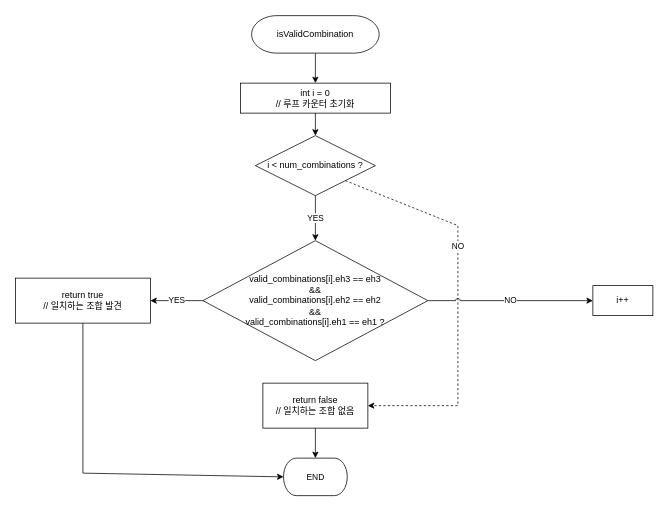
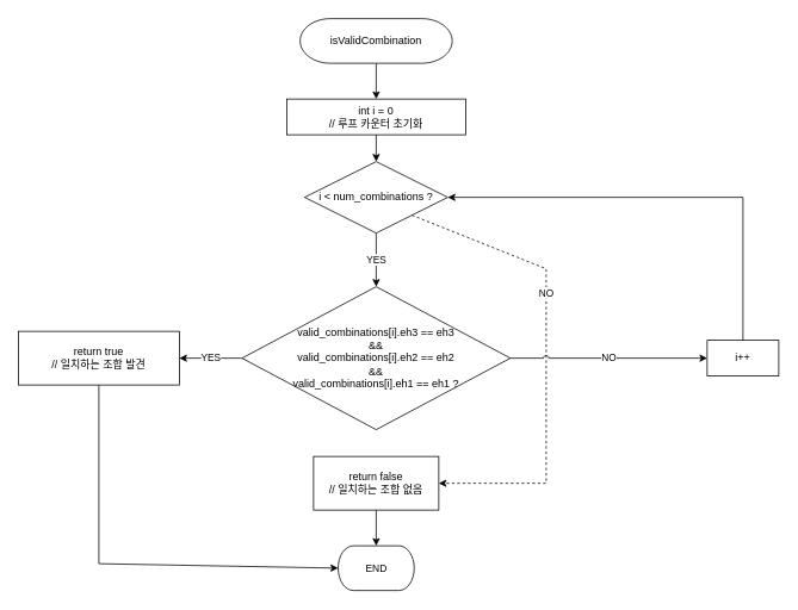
  <mxCell id="0" />
  <mxCell id="1" parent="0" />
  <mxCell id="2" value="int i = 0&#10;// 루프 카운터 초기화" style="rounded=0;whiteSpace=wrap;html=1;strokeWidth=1;fontStyle=0;fillColor=#FFFFFF;strokeColor=#000000;" vertex="1" parent="1"><mxGeometry x="320" y="110" width="200" height="40" as="geometry" /></mxCell>
  <mxCell id="3" value="i &lt; num_combinations ?" style="rhombus;whiteSpace=wrap;html=1;strokeWidth=1;fontStyle=0;fillColor=#FFFFFF;strokeColor=#000000;" vertex="1" parent="1"><mxGeometry x="340" y="180" width="160" height="80" as="geometry" /></mxCell>
  <mxCell id="4" value="valid_combinations[i].eh3 == eh3&#10;&amp;&amp;&#10;valid_combinations[i].eh2 == eh2&#10;&amp;&amp;&#10;valid_combinations[i].eh1 == eh1 ?" style="rhombus;whiteSpace=wrap;html=1;strokeWidth=1;fontStyle=0;fillColor=#FFFFFF;strokeColor=#000000;" vertex="1" parent="1"><mxGeometry x="270" y="320" width="300" height="160" as="geometry" /></mxCell>
  <mxCell id="5" value="return true&#10;// 일치하는 조합 발견" style="rounded=0;whiteSpace=wrap;html=1;strokeWidth=1;fontStyle=0;fillColor=#FFFFFF;strokeColor=#000000;" vertex="1" parent="1"><mxGeometry x="20" y="370" width="180" height="60" as="geometry" /></mxCell>
  <mxCell id="6" value="i++" style="rounded=0;whiteSpace=wrap;html=1;strokeWidth=1;fontStyle=0;fillColor=#FFFFFF;strokeColor=#000000;" vertex="1" parent="1"><mxGeometry x="790" y="380" width="80" height="40" as="geometry" /></mxCell>
  <mxCell id="7" value="return false&#10;// 일치하는 조합 없음" style="rounded=0;whiteSpace=wrap;html=1;strokeWidth=1;fontStyle=0;fillColor=#FFFFFF;strokeColor=#000000;" vertex="1" parent="1"><mxGeometry x="350" y="510" width="140" height="60" as="geometry" /></mxCell>
  <mxCell id="8" value="" style="endArrow=classic;html=1;rounded=0;entryX=0.5;entryY=0;entryDx=0;entryDy=0;exitX=0.5;exitY=1;exitDx=0;exitDy=0;exitPerimeter=0;" edge="1" parent="1" source="17" target="2"><mxGeometry width="50" height="50" relative="1" as="geometry"><mxPoint x="420" y="80" as="sourcePoint" /><mxPoint x="420" y="110" as="targetPoint" /></mxGeometry></mxCell>
  <mxCell id="9" value="" style="endArrow=classic;html=1;rounded=0;exitX=0.5;exitY=1;exitDx=0;exitDy=0;entryX=0.5;entryY=0;entryDx=0;entryDy=0;" edge="1" parent="1" source="2" target="3"><mxGeometry width="50" height="50" relative="1" as="geometry"><mxPoint x="420" y="170" as="sourcePoint" /><mxPoint x="420" y="200" as="targetPoint" /></mxGeometry></mxCell>
  <mxCell id="10" value="YES" style="endArrow=classic;html=1;rounded=0;exitX=0.5;exitY=1;exitDx=0;exitDy=0;entryX=0.5;entryY=0;entryDx=0;entryDy=0;" edge="1" parent="1" source="3" target="4"><mxGeometry width="50" height="50" relative="1" as="geometry"><mxPoint x="420" y="280" as="sourcePoint" /><mxPoint x="420" y="320" as="targetPoint" /></mxGeometry></mxCell>
  <mxCell id="11" value="NO" style="endArrow=classic;html=1;rounded=0;exitX=1;exitY=1;exitDx=0;exitDy=0;entryX=1;entryY=0.5;entryDx=0;entryDy=0;dashed=1;" edge="1" parent="1" source="3" target="7"><mxGeometry x="-0.276" width="50" height="50" relative="1" as="geometry"><mxPoint x="500" y="240" as="sourcePoint" /><mxPoint x="510" y="500" as="targetPoint" /><Array as="points"><mxPoint x="610" y="300" /><mxPoint x="610" y="540" /></Array><mxPoint as="offset" /></mxGeometry></mxCell>
  <mxCell id="12" value="YES" style="endArrow=classic;html=1;rounded=0;exitX=0;exitY=0.5;exitDx=0;exitDy=0;entryX=1;entryY=0.5;entryDx=0;entryDy=0;" edge="1" parent="1" source="4" target="5"><mxGeometry width="50" height="50" relative="1" as="geometry"><mxPoint x="300" y="380" as="sourcePoint" /><mxPoint x="200" y="390" as="targetPoint" /></mxGeometry></mxCell>
  <mxCell id="13" value="NO" style="endArrow=classic;html=1;rounded=0;exitX=1;exitY=0.5;exitDx=0;exitDy=0;entryX=0;entryY=0.5;entryDx=0;entryDy=0;jumpStyle=arc;" edge="1" parent="1" source="4" target="6"><mxGeometry width="50" height="50" relative="1" as="geometry"><mxPoint x="540" y="380" as="sourcePoint" /><mxPoint x="640" y="390" as="targetPoint" /></mxGeometry></mxCell>
+ <mxCell id="14" value="" style="endArrow=classic;html=1;rounded=0;exitX=0.5;exitY=0;exitDx=0;exitDy=0;entryX=1;entryY=0.5;entryDx=0;entryDy=0;" edge="1" parent="1" source="6" target="3"><mxGeometry width="50" height="50" relative="1" as="geometry"><mxPoint x="720" y="360" as="sourcePoint" /><mxPoint x="500" y="240" as="targetPoint" /><Array as="points"><mxPoint x="830" y="220" /></Array></mxGeometry></mxCell>
  <mxCell id="15" value="" style="endArrow=classic;html=1;rounded=0;exitX=0.5;exitY=1;exitDx=0;exitDy=0;entryX=0;entryY=0.5;entryDx=0;entryDy=0;entryPerimeter=0;" edge="1" parent="1" source="5" target="18"><mxGeometry width="50" height="50" relative="1" as="geometry"><mxPoint x="110" y="420" as="sourcePoint" /><mxPoint x="110" y="460" as="targetPoint" /><Array as="points"><mxPoint x="110" y="630" /></Array></mxGeometry></mxCell>
  <mxCell id="16" value="" style="endArrow=classic;html=1;rounded=0;exitX=0.5;exitY=1;exitDx=0;exitDy=0;entryX=0.5;entryY=0;entryDx=0;entryDy=0;entryPerimeter=0;" edge="1" parent="1" source="7" target="18"><mxGeometry width="50" height="50" relative="1" as="geometry"><mxPoint x="420" y="560" as="sourcePoint" /><mxPoint x="420" y="600" as="targetPoint" /></mxGeometry></mxCell>
  <mxCell id="17" value="&lt;div style=&quot;&quot;&gt;&lt;font style=&quot;direction: ltr; line-height: 120%; opacity: 1;&quot;&gt;isValidCombination&lt;br&gt;&lt;/font&gt;&lt;/div&gt;" style="verticalAlign=middle;align=center;overflow=width;vsdxID=2;fillColor=#FFFFFF;gradientColor=none;shape=stencil(tVLLDsIgEPwajiQIMfFe638Qu22JCM2Ctv69kK0Rm9qDibeZndkXC1NV6PUATIoQ0V9gNE3smToyKY3rAU1MiKmaqar1CB36m2uIDzo7M7r6e64wUZ4UOUWKB9GdIH4irzWu8B42vRrPScNFXZzN+5mvl3qJXE8mcPRRR+Pdh2Y1dsBTE95a3c0TkBRGgKEIb6wg1/r+ssCXd/vLCgm8z9caa+n6pb48dwrRV1H1Ew==);strokeColor=#000000;spacingTop=-1;spacingBottom=-1;spacingLeft=-1;spacingRight=-1;points=[[0.5,1,0],[0.5,0,0],[0,0.5,0],[1,0.5,0]];labelBackgroundColor=none;rounded=0;html=1;whiteSpace=wrap;strokeWidth=1;fontStyle=0" vertex="1" parent="1"><mxGeometry x="335" y="20" width="170" height="50" as="geometry" /></mxCell>
  <mxCell id="18" value="&lt;div style=&quot;font-size: 1px&quot;&gt;&lt;font style=&quot;font-size:11.29px;font-family:Arial;color:#000000;direction:ltr;letter-spacing:0px;line-height:120%;opacity:1&quot;&gt;END&lt;br&gt;&lt;/font&gt;&lt;/div&gt;" style="verticalAlign=middle;align=center;overflow=width;vsdxID=77;fillColor=#FFFFFF;gradientColor=none;shape=stencil(tVLLDsIgEPwajiQIMfFe638Qu22JCM2Ctv69kK0Rm9qDibeZndkXC1NV6PUATIoQ0V9gNE3smToyKY3rAU1MiKmaqar1CB36m2uIDzo7M7r6e64wUZ4UOUWKB9GdIH4irzWu8B42vRrPScNFXZzN+5mvl3qJXE8mcPRRR+Pdh2Y1dsBTE95a3c0TkBRGgKEIb6wg1/r+ssCXd/vLCgm8z9caa+n6pb48dwrRV1H1Ew==);strokeColor=#000000;spacingTop=-1;spacingBottom=-1;spacingLeft=-1;spacingRight=-1;points=[[0.5,1,0],[0.5,0,0],[0,0.5,0],[1,0.5,0]];labelBackgroundColor=none;rounded=0;html=1;whiteSpace=wrap;strokeWidth=1;fontStyle=0" vertex="1" parent="1"><mxGeometry x="377.5" y="610" width="85" height="50" as="geometry" /></mxCell>
